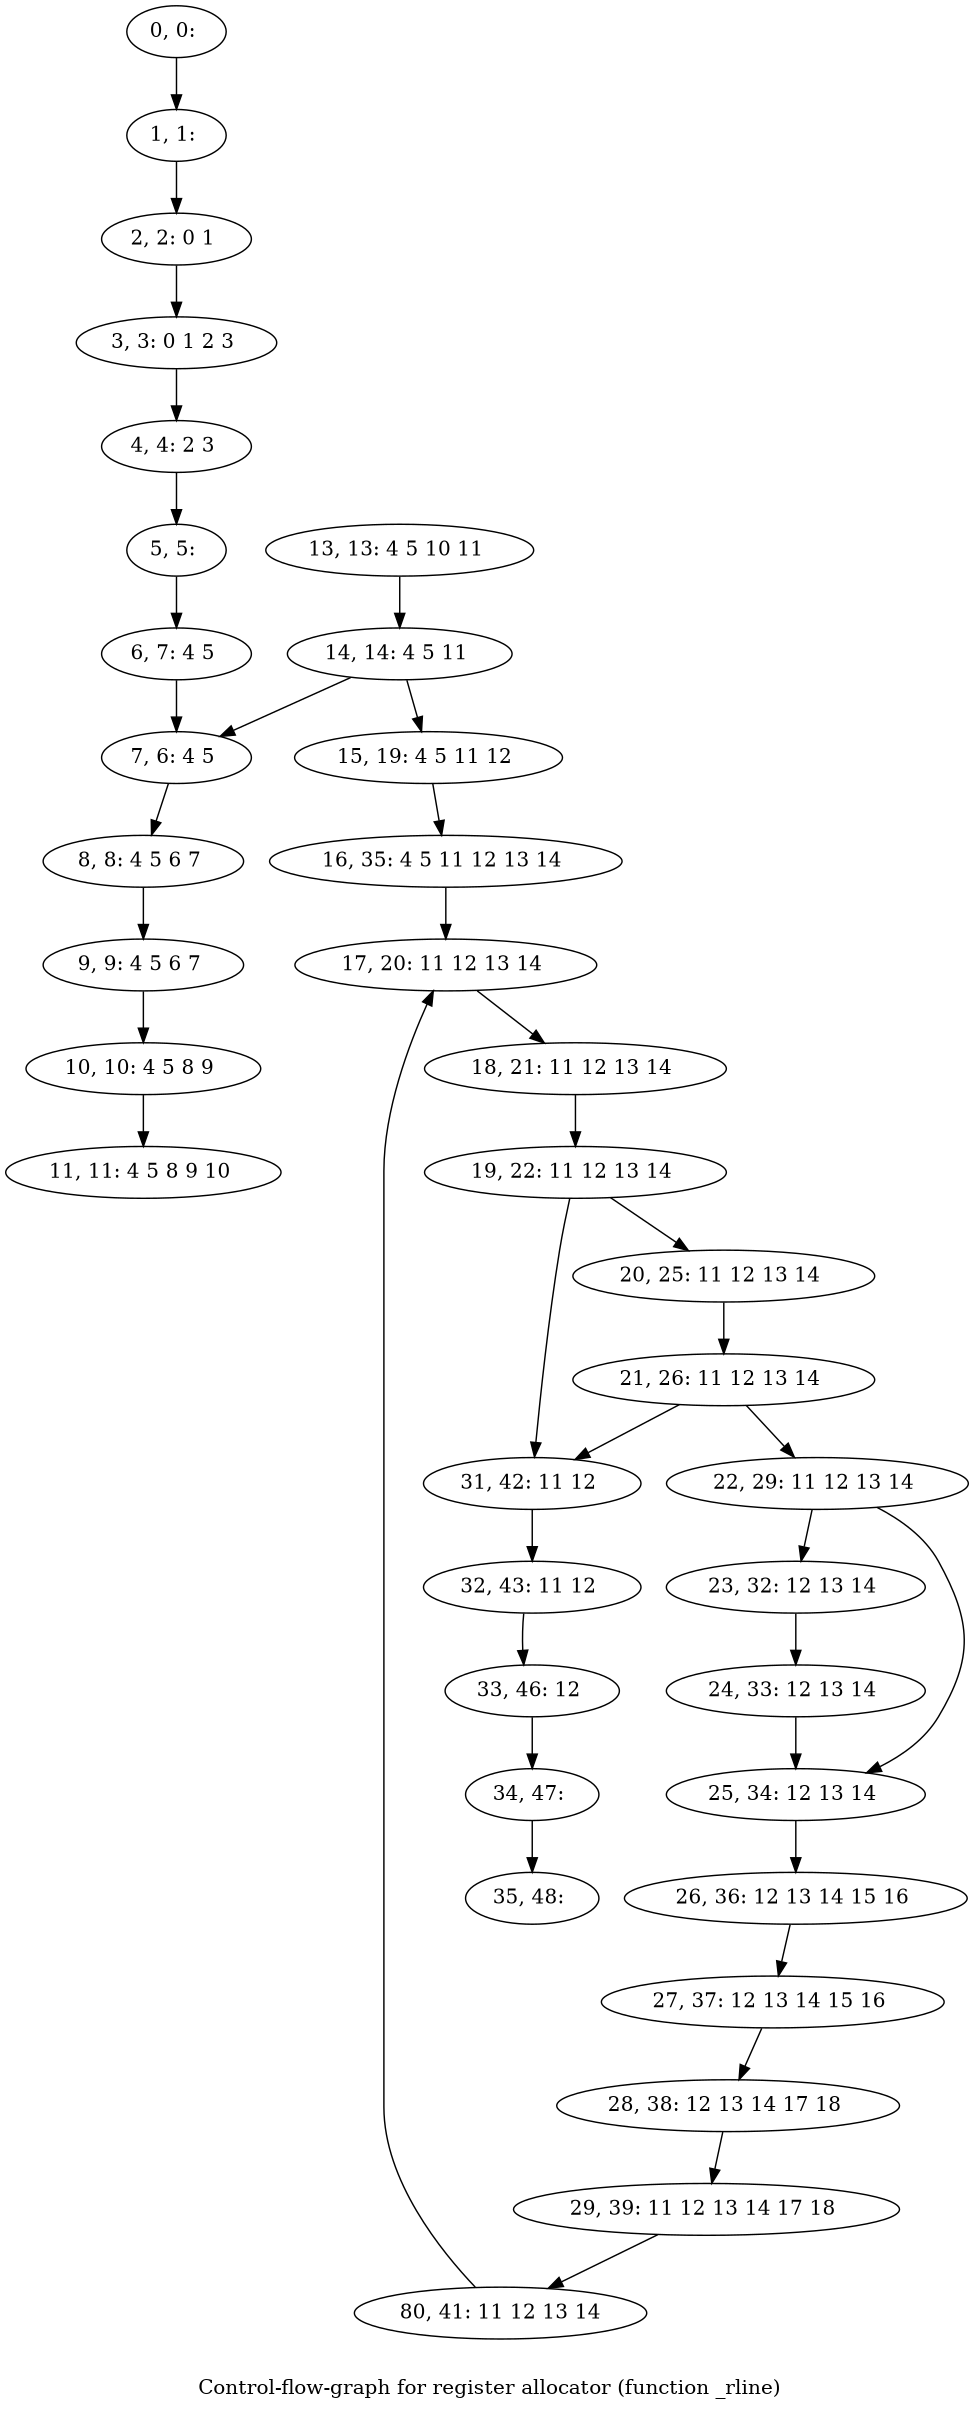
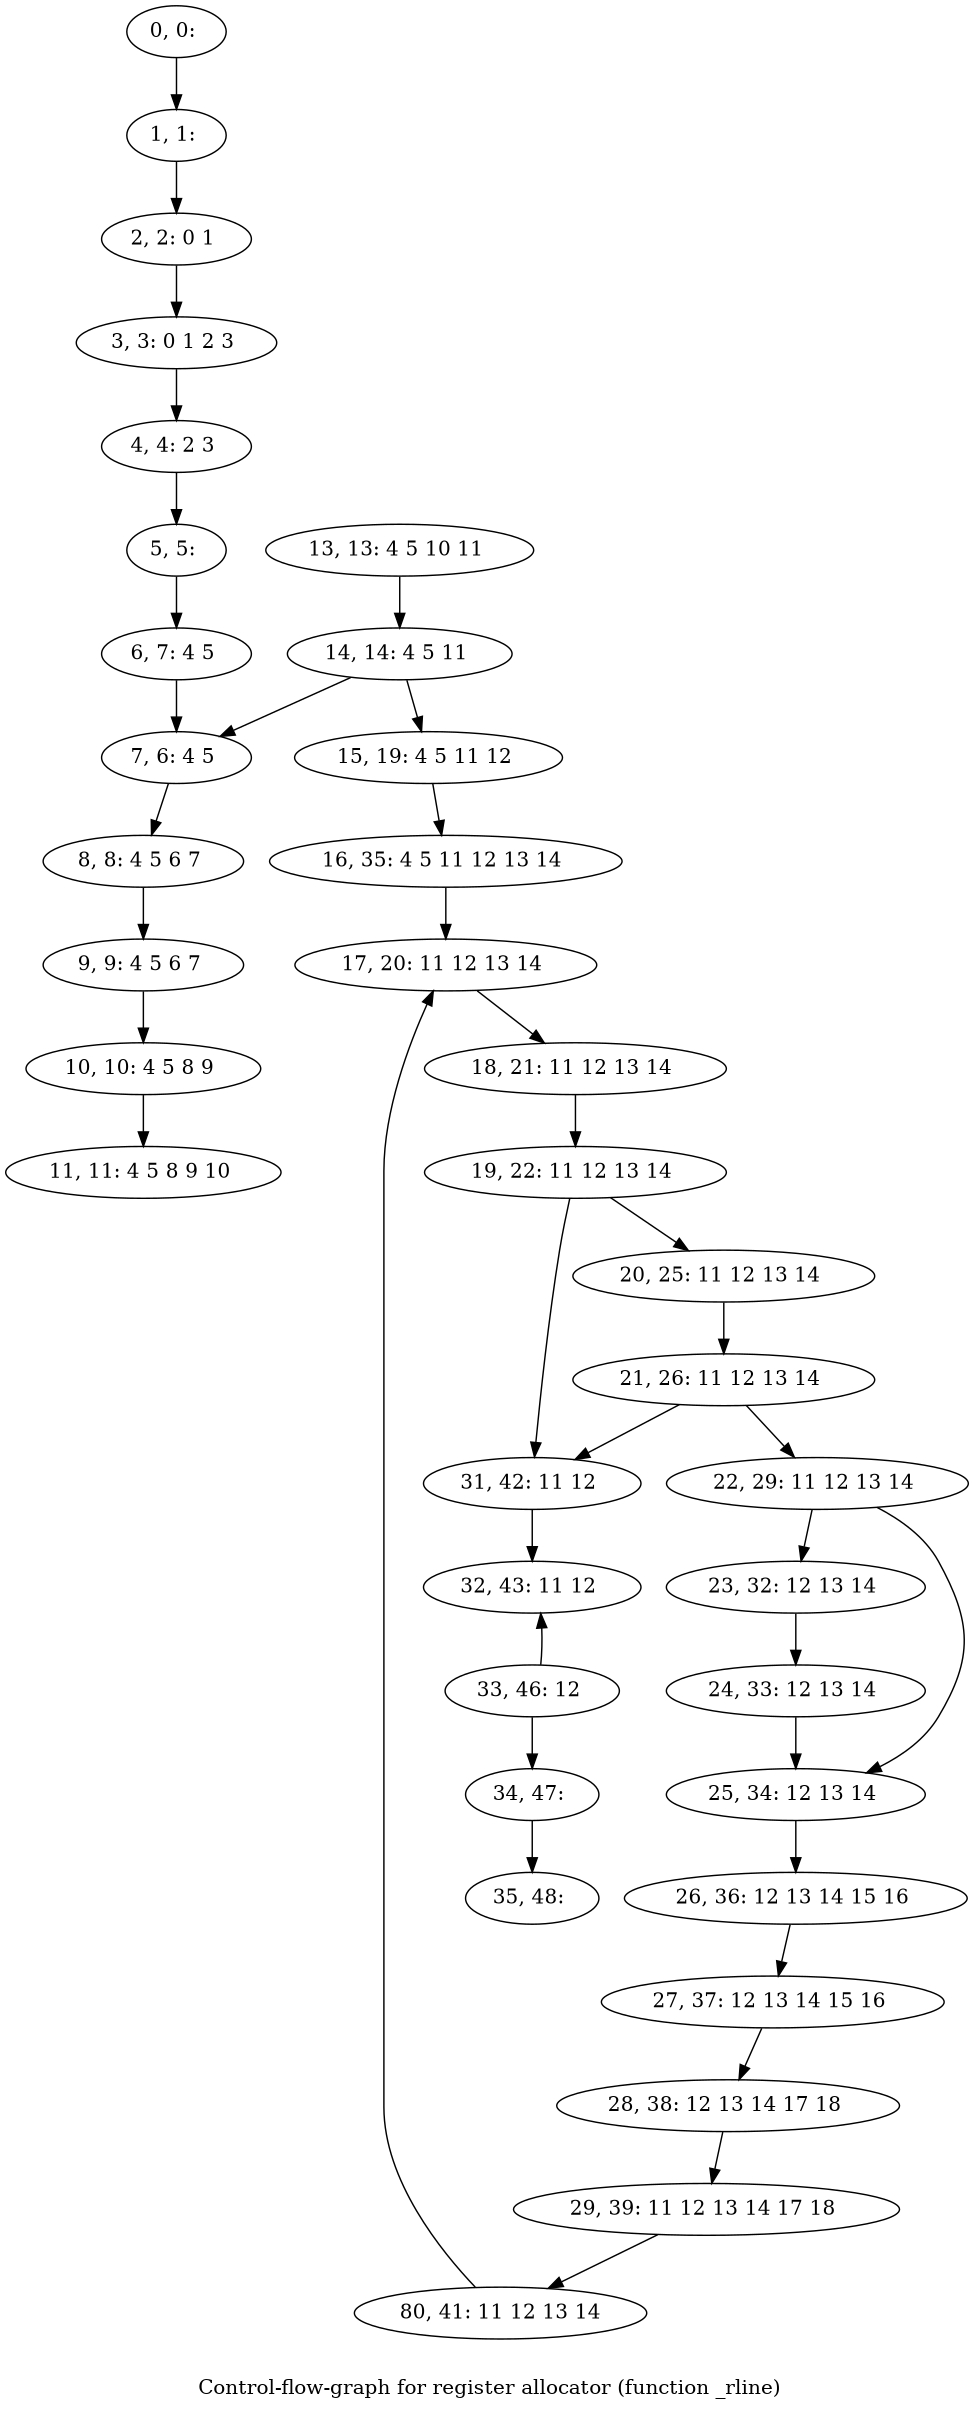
  digraph {
    label="Control-flow-graph for register allocator (function _rline)"
    n1 [label="0, 0: "]
    n2 [label="1, 1: "]
    n3 [label="2, 2: 0 1 "]
    n4 [label="3, 3: 0 1 2 3 "]
    n5 [label="4, 4: 2 3 "]
    n6 [label="5, 5: "]
    n7 [label="6, 7: 4 5 "]
    n8 [label="7, 6: 4 5 "]
    n9 [label="8, 8: 4 5 6 7 "]
    n10 [label="9, 9: 4 5 6 7 "]
    n11 [label="10, 10: 4 5 8 9 "]
    n12 [label="11, 11: 4 5 8 9 10 "]
    n13 [label="13, 13: 4 5 10 11 "]
    n14 [label="14, 14: 4 5 11 "]
    n15 [label="15, 19: 4 5 11 12 "]
    n16 [label="16, 35: 4 5 11 12 13 14 "]
    n17 [label="17, 20: 11 12 13 14 "]
    n18 [label="18, 21: 11 12 13 14 "]
    n19 [label="19, 22: 11 12 13 14 "]
    n20 [label="20, 25: 11 12 13 14 "]
    n21 [label="31, 42: 11 12 "]
    n22 [label="21, 26: 11 12 13 14 "]
    n23 [label="32, 43: 11 12 "]
    n24 [label="22, 29: 11 12 13 14 "]
    n25 [label="23, 32: 12 13 14 "]
    n26 [label="25, 34: 12 13 14 "]
    n27 [label="24, 33: 12 13 14 "]
    n28 [label="26, 36: 12 13 14 15 16 "]
    n29 [label="27, 37: 12 13 14 15 16 "]
    n30 [label="28, 38: 12 13 14 17 18 "]
    n31 [label="29, 39: 11 12 13 14 17 18 "]
    n32 [label="80, 41: 11 12 13 14"]
    n33 [label="33, 46: 12 "]
    n34 [label="34, 47: "]
    n35 [label="35, 48: "]
    n1 -> n2
    n2 -> n3
    n3 -> n4
    n4 -> n5
    n5 -> n6
    n6 -> n7
    n7 -> n8
    n8 -> n9
    n9 -> n10
    n10 -> n11
    n11 -> n12
    n13 -> n14
    n14 -> n8
    n14 -> n15
    n15 -> n16
    n16 -> n17
    n17 -> n18
    n18 -> n19
    n19 -> n20
    n19 -> n21
    n20 -> n22
    n21 -> n23
    n22 -> n21
    n22 -> n24
-   n23 -> n33
+   n33 -> n23
    n24 -> n25
    n24 -> n26
    n25 -> n27
    n26 -> n28
    n27 -> n26
    n28 -> n29
    n29 -> n30
    n30 -> n31
    n31 -> n32
    n32 -> n17
    n33 -> n34
    n34 -> n35
  }
